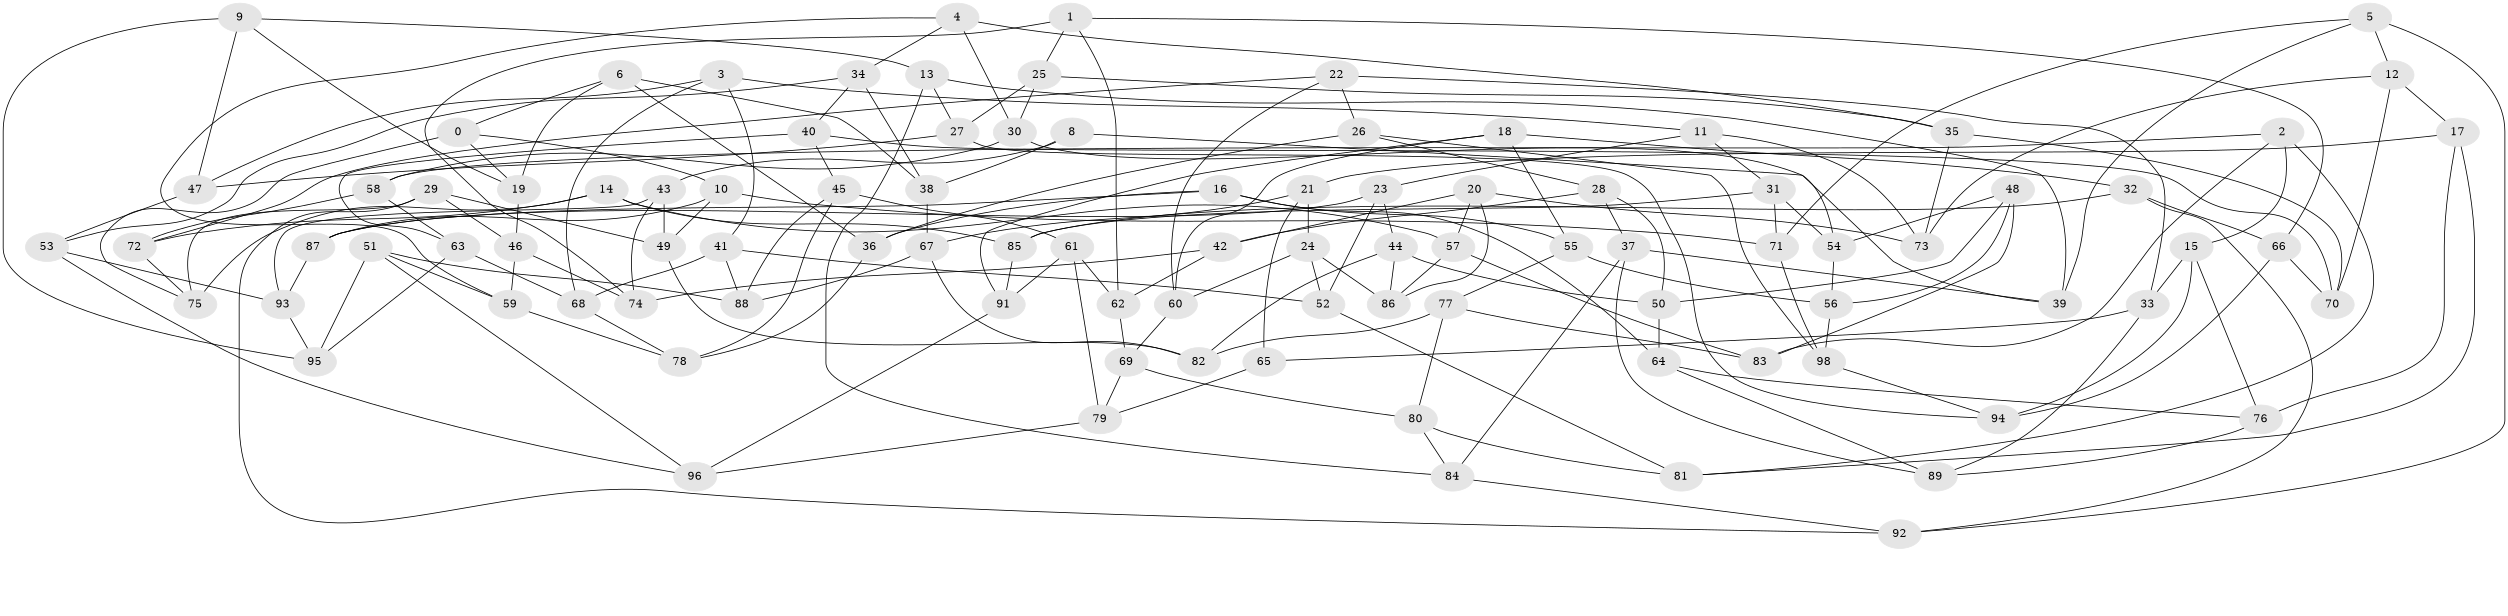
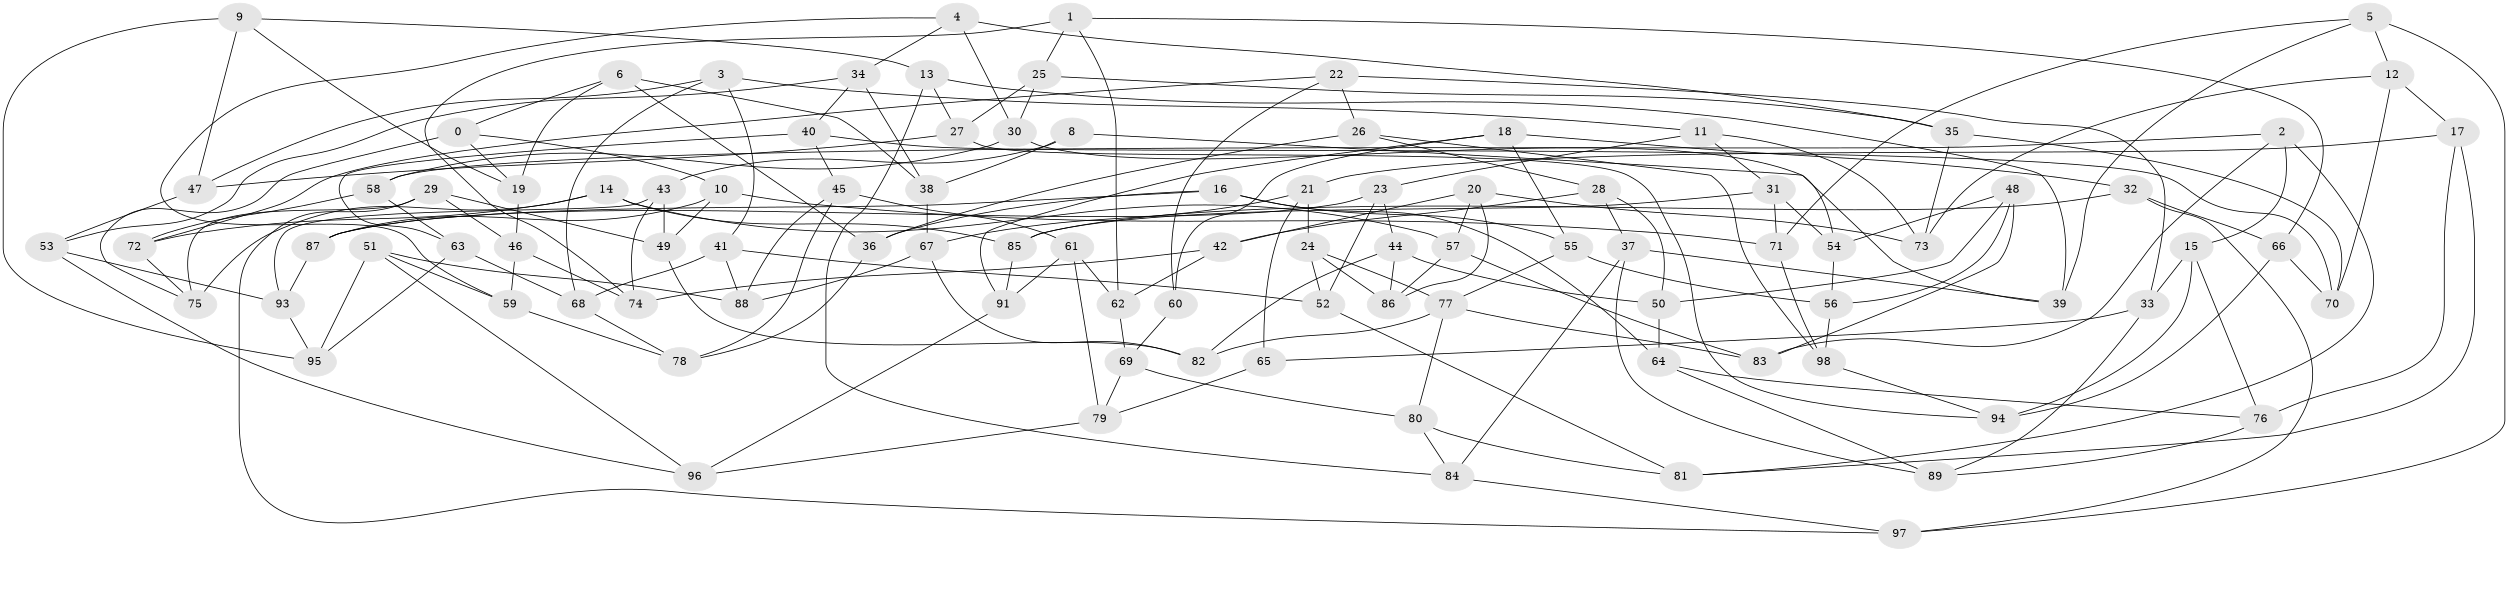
  graph {
    node [color=gray90 style=filled]
    1
    25
    62
    66
    74
    30
    35
    27
    69
    70
    94
    2
    15
    58
    81
    83
    33
    76
    72
    63
    3
    11
    41
    47
    68
    23
    31
    73
    52
    88
    53
    78
    4
    34
    59
    39
    38
    40
    5
    12
    71
-   92
+   92 [label=97]
    17
    n44 [label=98]
    n45 [label=0]
    6
    19
    36
    10
    75
    46
    67
    49
    87
    8
    43
    54
    93
    56
    65
    79
    9
    13
    95
    84
    82
    44
    85
    21
    14
    57
    86
    91
    89
    16
    55
    64
    77
    24
    18
    32
    60
    96
    20
    42
    22
    26
    28
    50
    37
    29
    45
    61
    48
    51
    80
    1 -- 25
    1 -- 62
    1 -- 66
    1 -- 74
    25 -- 30
    25 -- 35
    25 -- 27
    62 -- 69
    66 -- 70
    66 -- 94
    30 -- 58
    30 -- 39
    35 -- 70
    35 -- 73
    27 -- 94
    27 -- 47
    69 -- 79
    69 -- 80
    2 -- 15
    2 -- 58
    2 -- 81
    2 -- 83
    15 -- 94
    15 -- 33
    15 -- 76
    58 -- 72
    58 -- 63
    33 -- 65
    33 -- 89
    76 -- 89
    72 -- 75
    63 -- 68
    63 -- 95
    3 -- 11
    3 -- 41
    3 -- 47
    3 -- 68
    11 -- 23
    11 -- 31
    11 -- 73
    41 -- 68
    41 -- 52
    41 -- 88
    47 -- 53
    68 -- 78
    23 -- 52
    23 -- 87
    23 -- 44
    31 -- 71
    31 -- 54
    31 -- 85
    52 -- 81
    53 -- 93
    53 -- 96
    4 -- 30
    4 -- 35
    4 -- 34
    4 -- 59
    34 -- 53
    34 -- 38
    34 -- 40
    59 -- 78
    38 -- 67
    40 -- 70
    40 -- 63
    40 -- 45
    5 -- 39
    5 -- 12
    5 -- 71
    5 -- 92
    12 -- 70
    12 -- 73
    12 -- 17
    71 -- n44
    17 -- 81
    17 -- 76
    17 -- 21
    n44 -- 94
    n45 -- 19
    n45 -- 10
    n45 -- 75
    6 -- 38
    6 -- n45
    6 -- 19
    6 -- 36
    19 -- 46
    36 -- 78
    10 -- 71
    10 -- 49
    10 -- 87
    46 -- 74
    46 -- 59
    67 -- 88
    67 -- 82
    49 -- 82
    87 -- 93
    8 -- 38
    8 -- 43
    8 -- 54
    43 -- 74
    43 -- 49
    43 -- 93
    54 -- 56
    93 -- 95
    56 -- n44
    65 -- 79
    79 -- 96
    9 -- 47
    9 -- 19
    9 -- 13
    9 -- 95
    13 -- 27
    13 -- 39
    13 -- 84
    84 -- 92
    44 -- 82
    44 -- 86
    44 -- 50
    85 -- 91
    21 -- 67
    21 -- 65
    21 -- 24
    14 -- 72
    14 -- 75
    14 -- 85
    14 -- 57
    57 -- 83
    57 -- 86
    91 -- 96
    16 -- 36
    16 -- 87
    16 -- 55
    16 -- 64
    55 -- 56
    55 -- 77
    64 -- 76
    64 -- 89
    77 -- 83
    77 -- 82
    77 -- 80
    24 -- 52
    24 -- 86
-   24 -- 60
+   24 -- 77
    18 -- 91
    18 -- 55
    18 -- 32
    18 -- 60
    32 -- 66
    32 -- 92
    32 -- 85
    60 -- 69
    20 -- 73
    20 -- 57
    20 -- 86
    20 -- 42
    42 -- 62
    42 -- 74
    22 -- 33
    22 -- 72
    22 -- 60
    22 -- 26
    26 -- n44
    26 -- 36
    26 -- 28
    28 -- 42
    28 -- 50
    28 -- 37
    50 -- 64
    37 -- 39
    37 -- 84
    37 -- 89
    29 -- 92
    29 -- 75
    29 -- 46
    29 -- 49
    45 -- 88
    45 -- 78
    45 -- 61
    61 -- 62
    61 -- 79
    61 -- 91
    48 -- 83
    48 -- 54
    48 -- 56
    48 -- 50
    51 -- 88
    51 -- 59
    51 -- 95
    51 -- 96
    80 -- 81
    80 -- 84
  }
